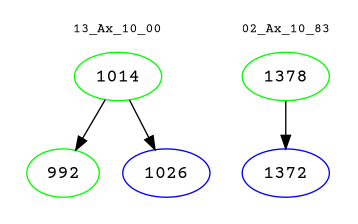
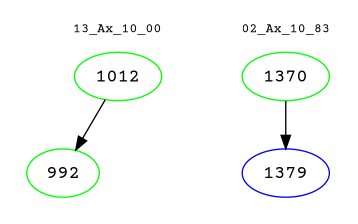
  digraph {
    fontname="Courier Prime"
    node [color=green fontname="Courier Prime"]
    edge [color=black fontname="Courier Prime"]
-   n1 [label=1014]
+   n1 [label=1012]
    n2 [label=992]
-   n3 [color=blue label=1026]
-   n4 [label=1378]
-   n5 [color=blue label=1372]
+   n4 [label=1370]
+   n5 [color=blue label=1379]
    subgraph cluster_1 {
      color=white
      fontsize=10
      label="13_Ax_10_00"
      n1
      n2
-     n3
    }
    subgraph cluster_2 {
      color=white
      fontsize=10
      label="02_Ax_10_83"
      n4
      n5
    }
    n1 -> n2
-   n1 -> n3
    n4 -> n5
  }
